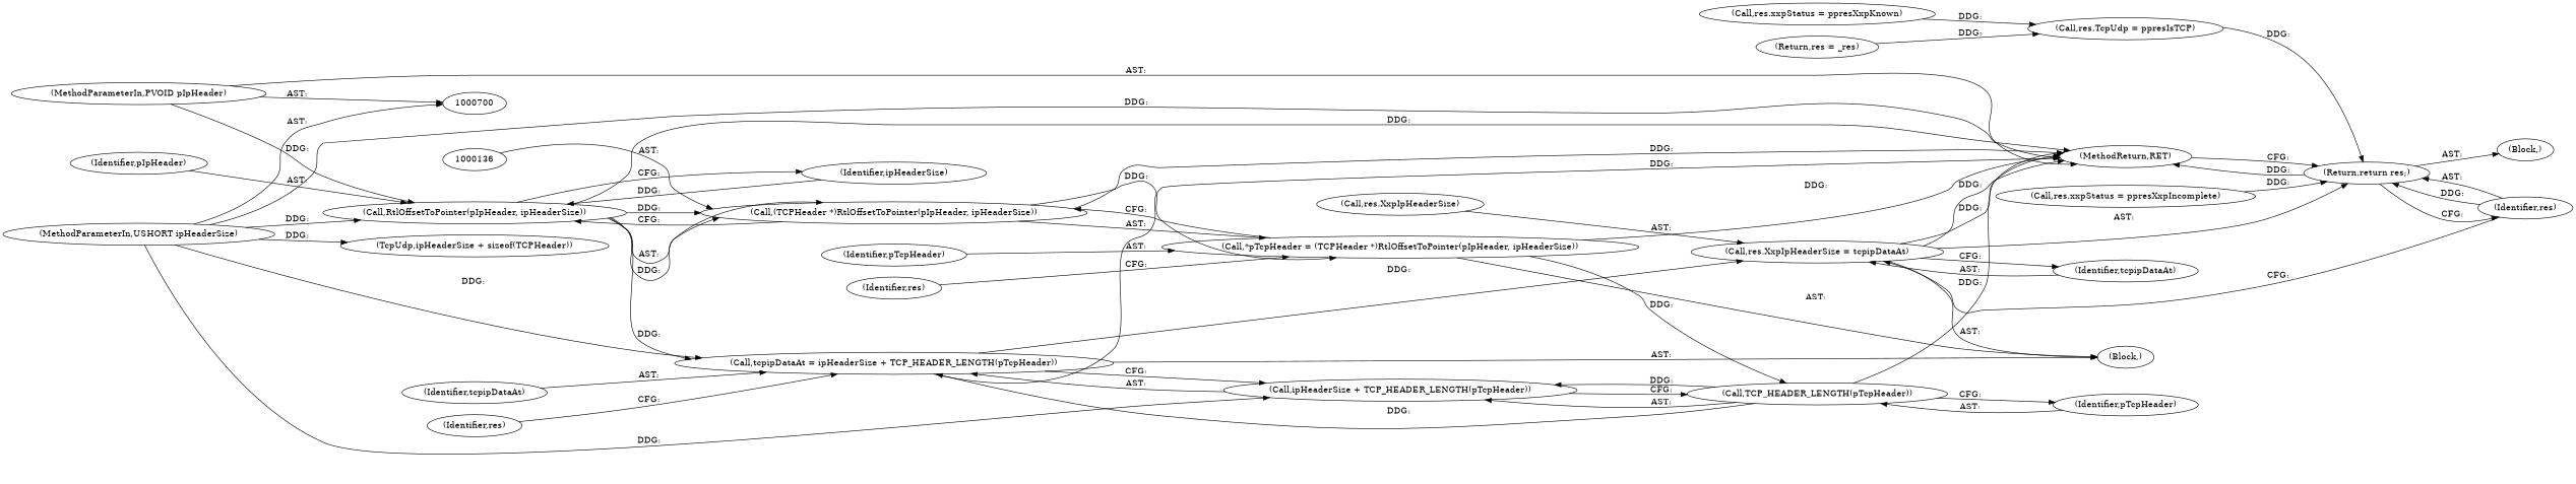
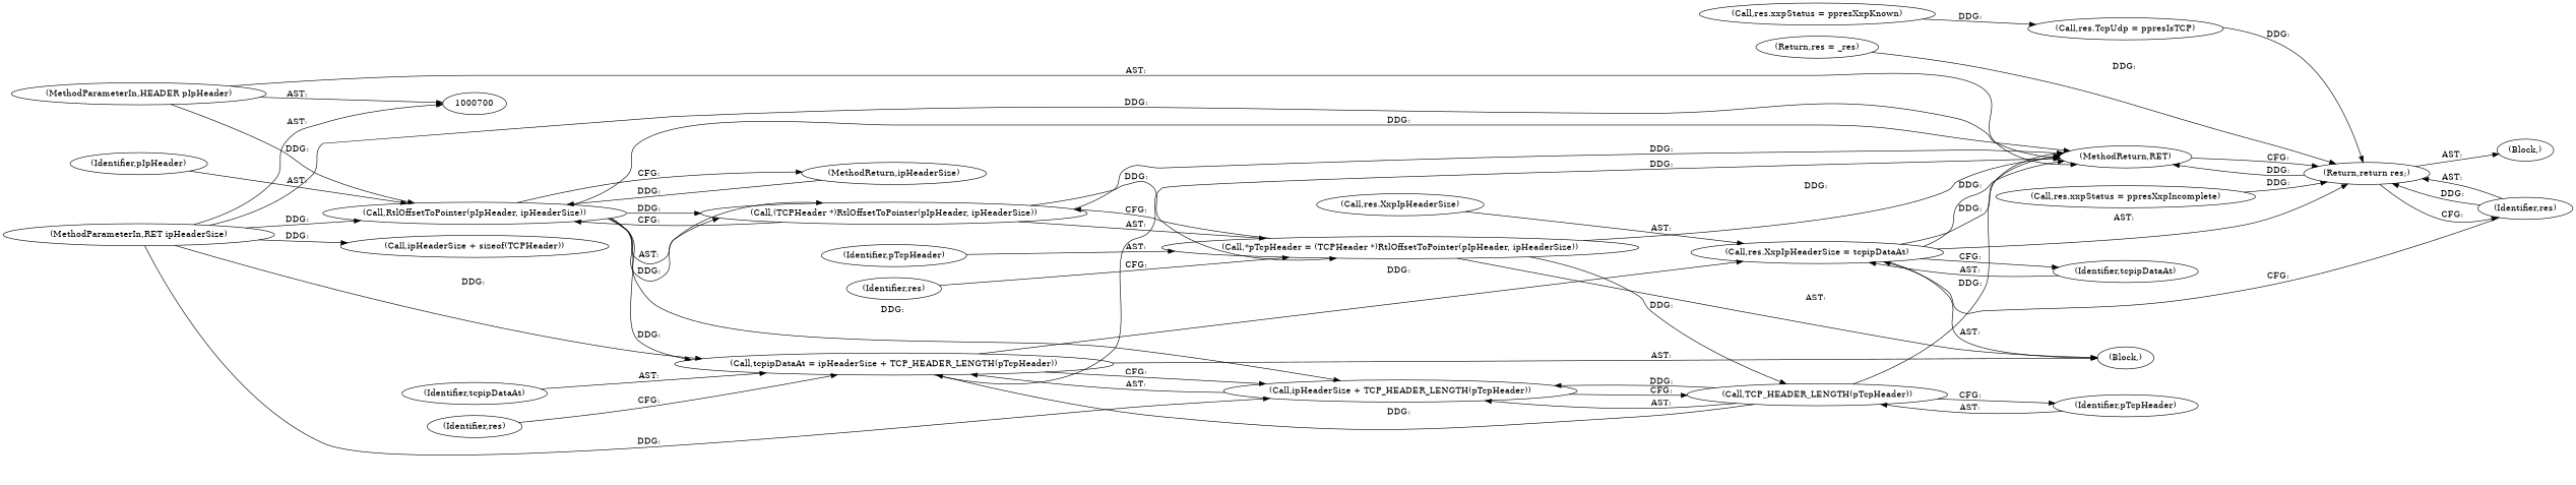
  digraph {
    rankdir=LR
    n1 [label="(Call,tcpipDataAt = ipHeaderSize + TCP_HEADER_LENGTH(pTcpHeader))"]
    n2 [label="(Call,res.XxpIpHeaderSize = tcpipDataAt)"]
    n3 [label="(MethodReturn,RET)"]
    n4 [label="(Call,ipHeaderSize + TCP_HEADER_LENGTH(pTcpHeader))"]
    n5 [label="(Block,)"]
    n6 [label="(Return,return res;)"]
    n7 [label="(Identifier,tcpipDataAt)"]
    n8 [label="(Call,TCP_HEADER_LENGTH(pTcpHeader))"]
    n9 [label="(Call,RtlOffsetToPointer(pIpHeader, ipHeaderSize))"]
    n10 [label="(Call,(TCPHeader *)RtlOffsetToPointer(pIpHeader, ipHeaderSize))"]
-   n11 [label="(Identifier,ipHeaderSize)"]
+   n11 [label="(MethodReturn,ipHeaderSize)"]
    n12 [label="(Call,*pTcpHeader = (TCPHeader *)RtlOffsetToPointer(pIpHeader, ipHeaderSize))"]
-   n13 [label="(MethodParameterIn,PVOID pIpHeader)"]
+   n13 [label="(MethodParameterIn,HEADER pIpHeader)"]
    n14 [label=1000700]
-   n15 [label="(MethodParameterIn,USHORT ipHeaderSize)"]
-   n16 [label="(TcpUdp,ipHeaderSize + sizeof(TCPHeader))"]
+   n15 [label="(MethodParameterIn,RET ipHeaderSize)"]
+   n16 [label="(Call,ipHeaderSize + sizeof(TCPHeader))"]
    n17 [label="(Identifier,pTcpHeader)"]
    n18 [label="(Block,)"]
    n19 [label="(Identifier,res)"]
    n20 [label="(Identifier,res)"]
    n21 [label="(Identifier,pTcpHeader)"]
    n22 [label="(Call,res.TcpUdp = ppresIsTCP)"]
    n23 [label="(Call,res.xxpStatus = ppresXxpKnown)"]
    n24 [label="(Call,res.xxpStatus = ppresXxpIncomplete)"]
    n25 [label="(Call,res.XxpIpHeaderSize)"]
    n26 [label="(Identifier,pIpHeader)"]
    n27 [label="(Identifier,tcpipDataAt)"]
    n28 [label="(Return,res = _res)"]
    n29 [label="(Identifier,res)"]
-   1000136
    n1 -> n2 [label="DDG: "]
    n1 -> n3 [label="DDG: "]
    n1 -> n4 [label="CFG: "]
    n1 -> n5 [label="AST: "]
    n2 -> n3 [label="DDG: "]
    n2 -> n3 [label="DDG: "]
    n2 -> n5 [label="AST: "]
    n2 -> n6 [label="AST: "]
    n2 -> n7 [label="CFG: "]
    n3 -> n6 [label="CFG: "]
    n4 -> n1 [label="AST: "]
    n4 -> n8 [label="CFG: "]
    n6 -> n3 [label="DDG: "]
    n6 -> n18 [label="AST: "]
    n6 -> n19 [label="CFG: "]
    n7 -> n2 [label="AST: "]
    n8 -> n1 [label="DDG: "]
    n8 -> n3 [label="DDG: "]
    n8 -> n4 [label="AST: "]
    n8 -> n4 [label="DDG: "]
    n8 -> n17 [label="CFG: "]
    n9 -> n1 [label="DDG: "]
    n9 -> n3 [label="DDG: "]
+   n9 -> n4 [label="DDG: "]
    n9 -> n10 [label="AST: "]
    n9 -> n10 [label="DDG: "]
    n9 -> n10 [label="DDG: "]
    n9 -> n11 [label="CFG: "]
    n10 -> n3 [label="DDG: "]
    n10 -> n9 [label="CFG: "]
    n10 -> n12 [label="AST: "]
    n10 -> n12 [label="DDG: "]
    n11 -> n9 [label="DDG: "]
    n12 -> n3 [label="DDG: "]
    n12 -> n5 [label="AST: "]
    n12 -> n8 [label="DDG: "]
    n12 -> n10 [label="CFG: "]
    n13 -> n3 [label="AST: "]
    n13 -> n9 [label="DDG: "]
    n13 -> n14 [label="AST: "]
    n15 -> n1 [label="DDG: "]
    n15 -> n3 [label="DDG: "]
    n15 -> n4 [label="DDG: "]
    n15 -> n9 [label="DDG: "]
    n15 -> n14 [label="AST: "]
    n15 -> n16 [label="DDG: "]
    n17 -> n8 [label="AST: "]
    n19 -> n2 [label="CFG: "]
    n19 -> n6 [label="AST: "]
    n19 -> n6 [label="DDG: "]
    n20 -> n12 [label="CFG: "]
    n21 -> n12 [label="AST: "]
    n22 -> n6 [label="DDG: "]
    n23 -> n22 [label="DDG: "]
    n24 -> n6 [label="DDG: "]
    n25 -> n2 [label="AST: "]
    n26 -> n9 [label="AST: "]
    n27 -> n1 [label="AST: "]
-   n28 -> n22 [label="DDG: "]
+   n28 -> n6 [label="DDG: "]
    n29 -> n1 [label="CFG: "]
-   1000136 -> n10 [label="AST: "]
  }
